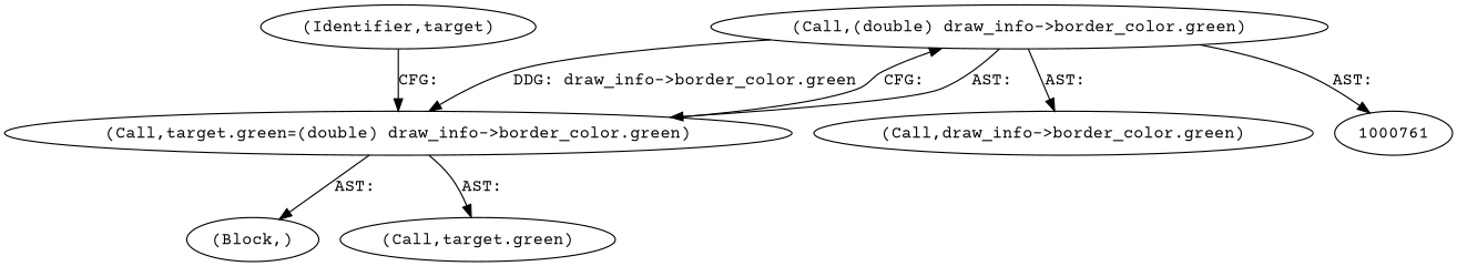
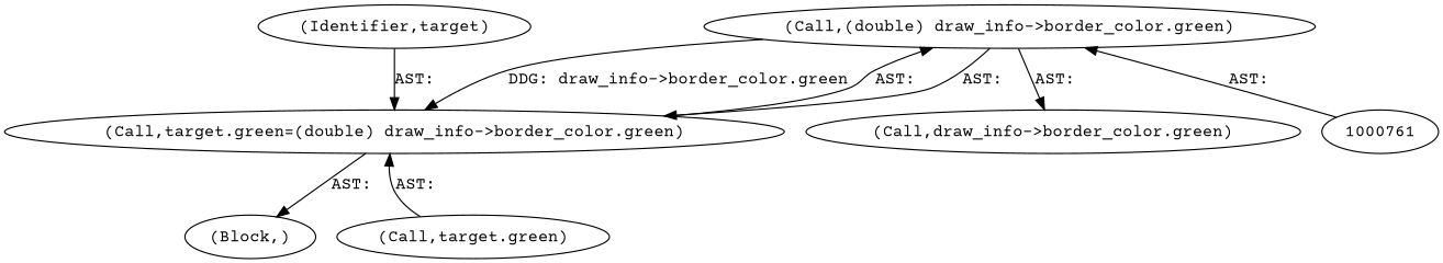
  digraph {
    fontname="Courier Prime"
    node [fontname="Courier Prime"]
    edge [fontname="Courier Prime"]
    n1 [label="(Call,(double) draw_info->border_color.green)"]
    n2 [label="(Call,target.green=(double) draw_info->border_color.green)"]
    n3 [label="(Call,draw_info->border_color.green)"]
    n4 [label="(Block,)"]
    n5 [label="(Identifier,target)"]
    n6 [label="(Call,target.green)"]
    1000761
    n1 -> n2 [label="AST: "]
    n1 -> n2 [label="DDG: draw_info->border_color.green"]
    n1 -> n3 [label="AST: "]
-   n2 -> n1 [label="CFG: "]
+   n2 -> n1 [label="AST: "]
    n2 -> n4 [label="AST: "]
-   n5 -> n2 [label="CFG: "]
-   n2 -> n6 [label="AST: "]
-   n1 -> 1000761 [label="AST: "]
+   n5 -> n2 [label="AST: "]
+   n6 -> n2 [label="AST: "]
+   1000761 -> n1 [label="AST: "]
  }
